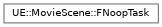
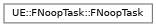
  digraph {
    rankdir=LR
-   n1 [color=grey40 fillcolor=white fontname=Helvetica fontsize=10 height=0.2 label="UE::MovieScene::FNoopTask" shape=box style=filled width=0.4]
+   n1 [color=grey40 fillcolor=white fontname=Helvetica fontsize=10 height=0.2 label="UE::FNoopTask::FNoopTask" shape=box style=filled width=0.4]
  }
